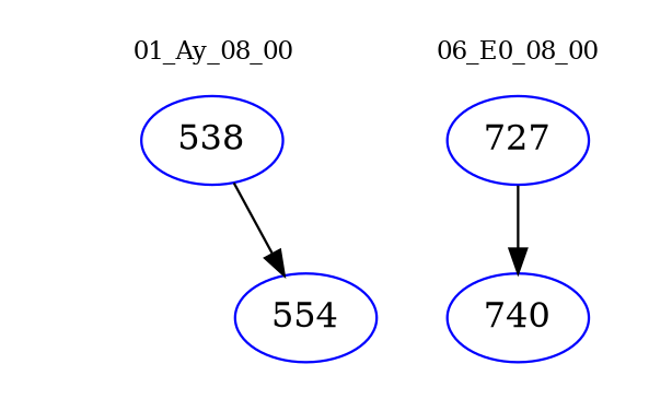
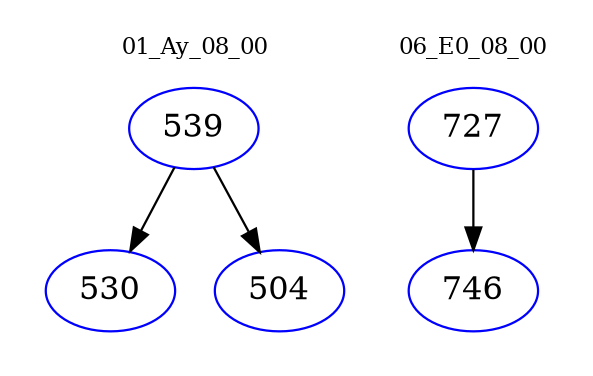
  digraph {
    node [color=blue]
    edge [color=black]
-   n1 [label=538]
-   n3 [label=554]
+   n1 [label=539]
+   n2 [label=530]
+   n3 [label=504]
    n4 [label=727]
-   n5 [label=740]
+   n5 [label=746]
    subgraph cluster_1 {
      color=white
      fontsize=10
      label="01_Ay_08_00"
      n1
+     n2
      n3
    }
    subgraph cluster_2 {
      color=white
      fontsize=10
      label="06_E0_08_00"
      n4
      n5
    }
+   n1 -> n2
    n1 -> n3
    n4 -> n5
  }
